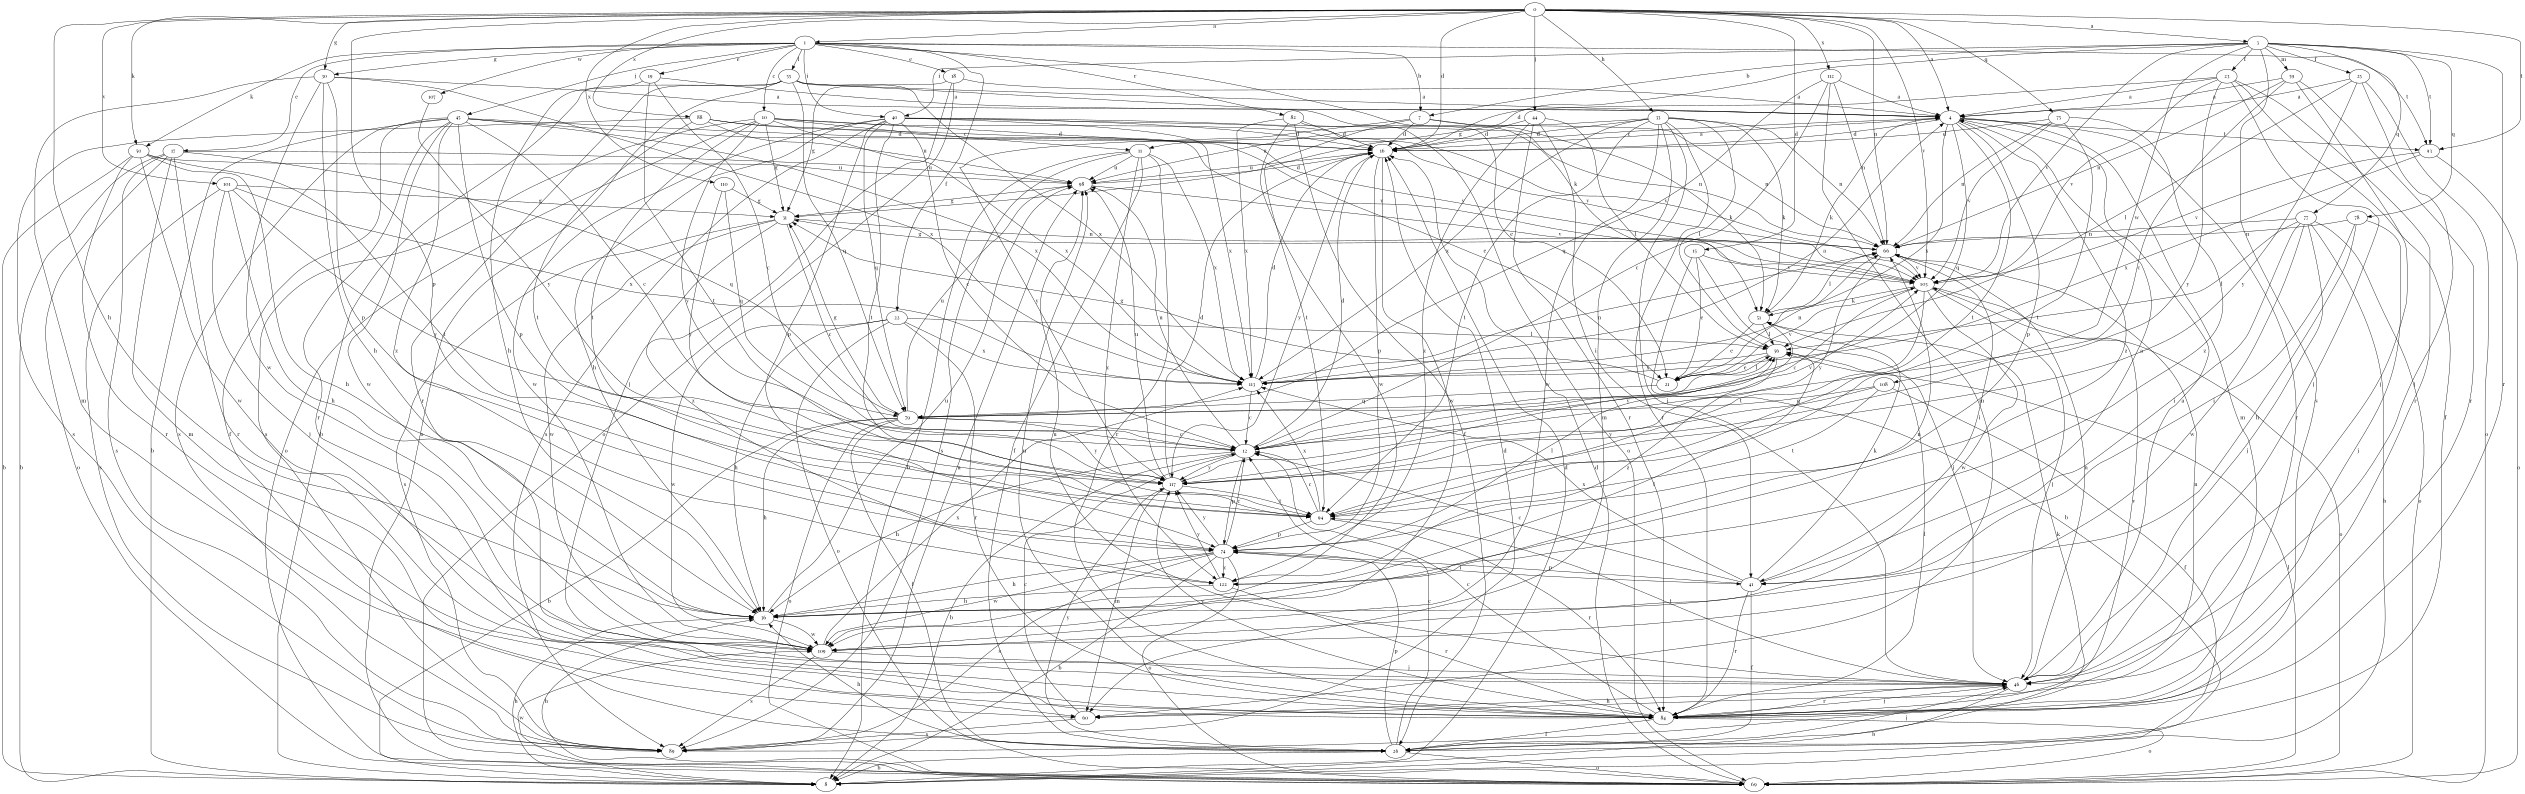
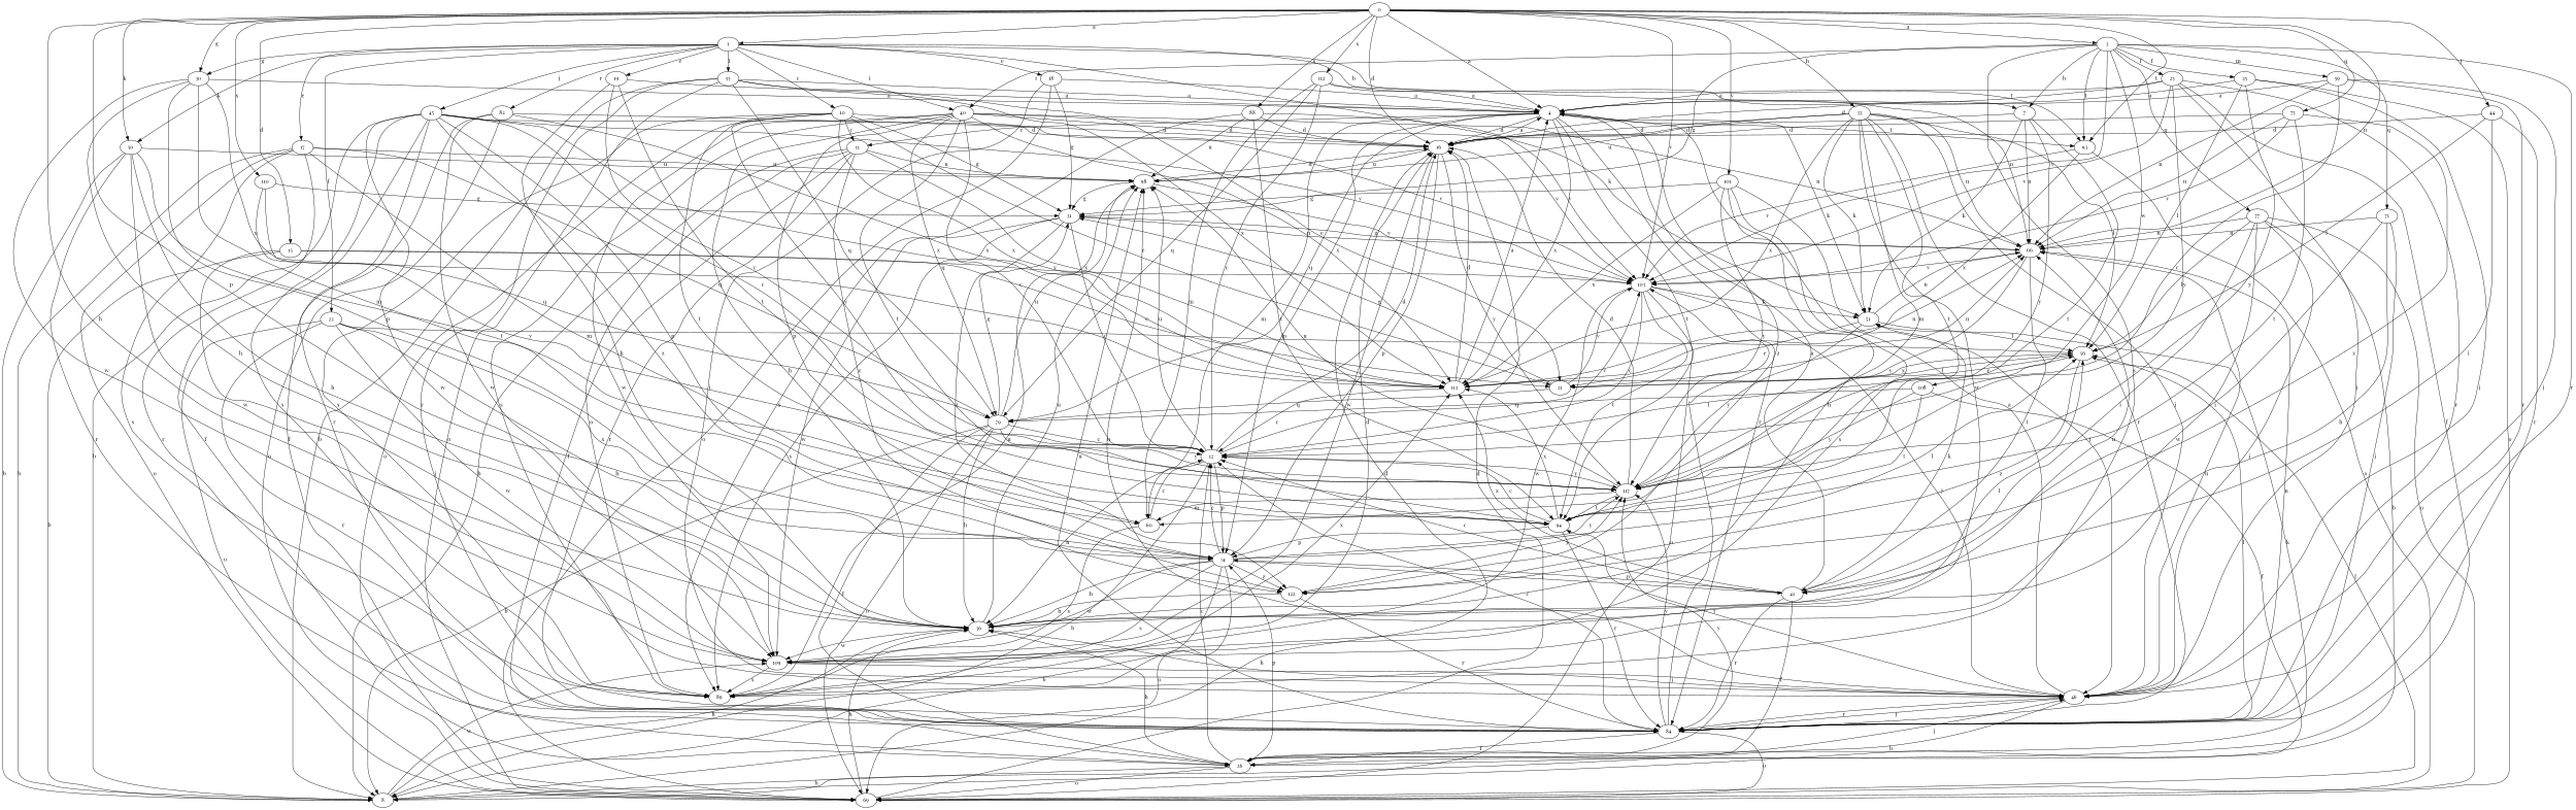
  strict digraph {
    fontname="Playfair Display"
    node [fontname="Playfair Display"]
    edge [fontname="Playfair Display"]
    0
    1
    3
    4
    15
    16
    30
    33
    36
    44
    50
    66
    74
    75
    88
    93
    101
    103
    110
    112
    7
    10
    17
    18
    19
    22
    40
    45
    51
    55
    82
-   107
    23
    25
    31
    59
    77
-   78
+   78 [label=71]
    84
    89
    108
    11
    60
    79
    94
    113
    122
    8
    21
    46
    117
    109
    98
    56
    41
    69
    12
    26
    0 -> 1 [label=a]
    0 -> 3 [label=a]
    0 -> 4 [label=a]
    0 -> 15 [label=d]
    0 -> 16 [label=d]
    0 -> 30 [label=g]
    0 -> 33 [label=h]
    0 -> 36 [label=h]
    0 -> 44 [label=j]
    0 -> 50 [label=k]
    0 -> 66 [label=n]
    0 -> 74 [label=p]
    0 -> 75 [label=q]
    0 -> 88 [label=s]
    0 -> 93 [label=t]
    0 -> 101 [label=v]
    0 -> 103 [label=v]
    0 -> 110 [label=x]
    0 -> 112 [label=x]
    1 -> 30 [label=g]
    1 -> 50 [label=k]
    1 -> 93 [label=t]
    1 -> 7 [label=b]
    1 -> 10 [label=c]
    1 -> 17 [label=e]
    1 -> 18 [label=e]
    1 -> 19 [label=e]
    1 -> 22 [label=f]
    1 -> 40 [label=i]
    1 -> 45 [label=j]
    1 -> 51 [label=k]
    1 -> 55 [label=l]
    1 -> 82 [label=r]
-   1 -> 107 [label=w]
    3 -> 93 [label=t]
    3 -> 103 [label=v]
    3 -> 7 [label=b]
    3 -> 40 [label=i]
    3 -> 23 [label=f]
    3 -> 25 [label=f]
    3 -> 31 [label=g]
    3 -> 59 [label=m]
    3 -> 77 [label=q]
    3 -> 78 [label=q]
    3 -> 84 [label=r]
    3 -> 89 [label=s]
    3 -> 108 [label=w]
    4 -> 16 [label=d]
    4 -> 74 [label=p]
    4 -> 93 [label=t]
    4 -> 51 [label=k]
    4 -> 84 [label=r]
    4 -> 11 [label=c]
    4 -> 60 [label=m]
    4 -> 79 [label=q]
    4 -> 94 [label=t]
    4 -> 113 [label=x]
    4 -> 122 [label=z]
    15 -> 103 [label=v]
    15 -> 8 [label=b]
    15 -> 21 [label=e]
    15 -> 46 [label=j]
    16 -> 4 [label=a]
    16 -> 74 [label=p]
    16 -> 117 [label=y]
    16 -> 109 [label=w]
    16 -> 98 [label=u]
    30 -> 4 [label=a]
    30 -> 36 [label=h]
    30 -> 74 [label=p]
    30 -> 60 [label=m]
    30 -> 113 [label=x]
    30 -> 109 [label=w]
    33 -> 16 [label=d]
    33 -> 66 [label=n]
    33 -> 51 [label=k]
    33 -> 84 [label=r]
    33 -> 60 [label=m]
    33 -> 94 [label=t]
    33 -> 113 [label=x]
    33 -> 46 [label=j]
    33 -> 109 [label=w]
    33 -> 98 [label=u]
    33 -> 56 [label=l]
    36 -> 66 [label=n]
    36 -> 109 [label=w]
    36 -> 98 [label=u]
    36 -> 56 [label=l]
    44 -> 16 [label=d]
    44 -> 84 [label=r]
-   44 -> 122 [label=z]
    44 -> 56 [label=l]
    44 -> 41 [label=i]
    50 -> 36 [label=h]
    50 -> 84 [label=r]
    50 -> 94 [label=t]
    50 -> 8 [label=b]
    50 -> 109 [label=w]
    50 -> 98 [label=u]
    66 -> 103 [label=v]
    66 -> 31 [label=g]
    66 -> 117 [label=y]
    66 -> 41 [label=i]
    74 -> 36 [label=h]
    74 -> 89 [label=s]
    74 -> 122 [label=z]
    74 -> 8 [label=b]
    74 -> 117 [label=y]
    74 -> 109 [label=w]
    74 -> 56 [label=l]
    74 -> 41 [label=i]
    74 -> 69 [label=o]
    74 -> 12 [label=c]
    75 -> 16 [label=d]
    75 -> 66 [label=n]
    75 -> 103 [label=v]
    75 -> 94 [label=t]
    75 -> 122 [label=z]
    88 -> 16 [label=d]
    88 -> 103 [label=v]
    88 -> 89 [label=s]
    88 -> 94 [label=t]
    88 -> 98 [label=u]
    93 -> 103 [label=v]
    93 -> 113 [label=x]
    93 -> 69 [label=o]
    101 -> 36 [label=h]
    101 -> 31 [label=g]
    101 -> 89 [label=s]
    101 -> 113 [label=x]
    101 -> 46 [label=j]
    101 -> 117 [label=y]
    103 -> 51 [label=k]
    103 -> 94 [label=t]
    103 -> 46 [label=j]
    103 -> 109 [label=w]
    103 -> 69 [label=o]
    103 -> 12 [label=c]
    110 -> 31 [label=g]
    110 -> 79 [label=q]
    110 -> 117 [label=y]
    112 -> 4 [label=a]
    112 -> 66 [label=n]
    112 -> 60 [label=m]
    112 -> 79 [label=q]
    112 -> 12 [label=c]
    7 -> 16 [label=d]
    7 -> 66 [label=n]
    7 -> 51 [label=k]
    7 -> 94 [label=t]
    7 -> 117 [label=y]
    10 -> 103 [label=v]
    10 -> 31 [label=g]
    10 -> 89 [label=s]
    10 -> 11 [label=c]
    10 -> 94 [label=t]
    10 -> 113 [label=x]
    10 -> 21 [label=e]
    10 -> 117 [label=y]
    10 -> 69 [label=o]
    17 -> 84 [label=r]
    17 -> 89 [label=s]
    17 -> 60 [label=m]
    17 -> 79 [label=q]
    17 -> 8 [label=b]
    17 -> 98 [label=u]
    17 -> 69 [label=o]
    18 -> 4 [label=a]
    18 -> 31 [label=g]
    18 -> 46 [label=j]
    18 -> 69 [label=o]
    19 -> 4 [label=a]
    19 -> 36 [label=h]
    19 -> 94 [label=t]
    19 -> 12 [label=c]
    22 -> 36 [label=h]
    22 -> 84 [label=r]
-   22 -> 113 [label=x]
+   22 -> 74 [label=x]
    22 -> 109 [label=w]
    22 -> 56 [label=l]
    22 -> 69 [label=o]
    40 -> 16 [label=d]
    40 -> 36 [label=h]
    40 -> 66 [label=n]
    40 -> 74 [label=p]
    40 -> 103 [label=v]
    40 -> 89 [label=s]
    40 -> 79 [label=q]
    40 -> 94 [label=t]
    40 -> 113 [label=x]
    40 -> 109 [label=w]
    40 -> 12 [label=c]
    45 -> 16 [label=d]
    45 -> 74 [label=p]
    45 -> 103 [label=v]
    45 -> 84 [label=r]
    45 -> 89 [label=s]
    45 -> 113 [label=x]
    45 -> 122 [label=z]
    45 -> 8 [label=b]
    45 -> 109 [label=w]
    45 -> 12 [label=c]
    45 -> 26 [label=f]
-   51 -> 66 [label=l]
+   51 -> 66 [label=n]
    51 -> 21 [label=e]
    51 -> 117 [label=y]
    51 -> 56 [label=l]
    55 -> 4 [label=a]
    55 -> 84 [label=r]
    55 -> 79 [label=q]
    55 -> 113 [label=x]
    55 -> 8 [label=b]
    55 -> 21 [label=e]
    55 -> 69 [label=o]
    82 -> 16 [label=d]
    82 -> 113 [label=x]
    82 -> 109 [label=w]
    82 -> 69 [label=o]
    82 -> 26 [label=f]
-   107 -> 117 [label=y]
    23 -> 4 [label=a]
    23 -> 16 [label=d]
    23 -> 103 [label=v]
    23 -> 84 [label=r]
    23 -> 46 [label=j]
    23 -> 117 [label=y]
    23 -> 26 [label=f]
    25 -> 4 [label=a]
    25 -> 46 [label=j]
    25 -> 117 [label=y]
    25 -> 56 [label=l]
    25 -> 69 [label=o]
    31 -> 66 [label=n]
    31 -> 89 [label=s]
    31 -> 122 [label=z]
    31 -> 109 [label=w]
    31 -> 12 [label=c]
    59 -> 4 [label=a]
    59 -> 66 [label=n]
    59 -> 84 [label=r]
    59 -> 46 [label=j]
    59 -> 12 [label=c]
    77 -> 66 [label=n]
    77 -> 8 [label=b]
    77 -> 46 [label=j]
    77 -> 109 [label=w]
    77 -> 56 [label=l]
    77 -> 41 [label=i]
    77 -> 69 [label=o]
    78 -> 36 [label=h]
    78 -> 66 [label=n]
    78 -> 46 [label=j]
    78 -> 41 [label=i]
    84 -> 66 [label=n]
    84 -> 103 [label=v]
    84 -> 46 [label=j]
    84 -> 117 [label=y]
    84 -> 98 [label=u]
    84 -> 56 [label=l]
    84 -> 69 [label=o]
    84 -> 12 [label=c]
    84 -> 26 [label=f]
    89 -> 16 [label=d]
    89 -> 98 [label=u]
    108 -> 79 [label=q]
    108 -> 94 [label=t]
    108 -> 117 [label=y]
    108 -> 26 [label=f]
    11 -> 84 [label=r]
-   11 -> 89 [label=s]
+   11 -> 89 [label=o]
    11 -> 113 [label=x]
    11 -> 122 [label=z]
    11 -> 8 [label=b]
    11 -> 98 [label=u]
    11 -> 26 [label=f]
    60 -> 89 [label=s]
    60 -> 12 [label=c]
    79 -> 36 [label=h]
    79 -> 31 [label=g]
    79 -> 8 [label=b]
    79 -> 117 [label=y]
    79 -> 98 [label=u]
    79 -> 69 [label=o]
    79 -> 12 [label=c]
    79 -> 26 [label=f]
    94 -> 74 [label=p]
    94 -> 84 [label=r]
    94 -> 113 [label=x]
    94 -> 12 [label=c]
    113 -> 4 [label=a]
    113 -> 16 [label=d]
    113 -> 66 [label=n]
    113 -> 12 [label=c]
    122 -> 36 [label=h]
    122 -> 84 [label=r]
    122 -> 117 [label=y]
    8 -> 16 [label=d]
    8 -> 36 [label=h]
    8 -> 109 [label=w]
    21 -> 66 [label=n]
    21 -> 103 [label=v]
    21 -> 31 [label=g]
    21 -> 79 [label=q]
    21 -> 56 [label=l]
    46 -> 4 [label=a]
-   46 -> 60 [label=h]
+   46 -> 36 [label=h]
    46 -> 66 [label=n]
    46 -> 84 [label=r]
    46 -> 94 [label=t]
    46 -> 8 [label=b]
    46 -> 98 [label=u]
    117 -> 16 [label=d]
    117 -> 60 [label=m]
    117 -> 94 [label=t]
    117 -> 98 [label=u]
    109 -> 89 [label=s]
    109 -> 113 [label=x]
    109 -> 46 [label=j]
    98 -> 16 [label=d]
    98 -> 103 [label=v]
    98 -> 31 [label=g]
    56 -> 113 [label=x]
    56 -> 122 [label=z]
    56 -> 21 [label=e]
    41 -> 4 [label=a]
    41 -> 74 [label=p]
    41 -> 51 [label=k]
    41 -> 84 [label=r]
    41 -> 113 [label=x]
    41 -> 12 [label=c]
    41 -> 26 [label=f]
    69 -> 16 [label=d]
    69 -> 36 [label=h]
    69 -> 56 [label=l]
    12 -> 16 [label=d]
    12 -> 36 [label=h]
    12 -> 74 [label=p]
    12 -> 103 [label=v]
    12 -> 8 [label=b]
    12 -> 117 [label=y]
    12 -> 98 [label=u]
    12 -> 56 [label=l]
    26 -> 36 [label=h]
    26 -> 74 [label=p]
    26 -> 51 [label=k]
    26 -> 8 [label=b]
    26 -> 46 [label=j]
    26 -> 117 [label=y]
    26 -> 69 [label=o]
    26 -> 12 [label=c]
  }
